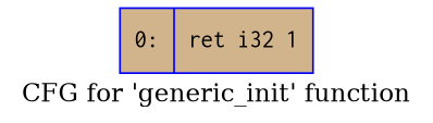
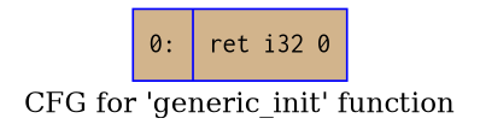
  digraph {
    label="CFG for 'generic_init' function"
    rankdir=LR
-   n1 [color=blue fillcolor=tan fontname=Courier label="{0:\l|  ret i32 1\l}" shape=record style=filled]
+   n1 [color=blue fillcolor=tan fontname=Courier label="{0:\l|  ret i32 0\l}" shape=record style=filled]
  }
